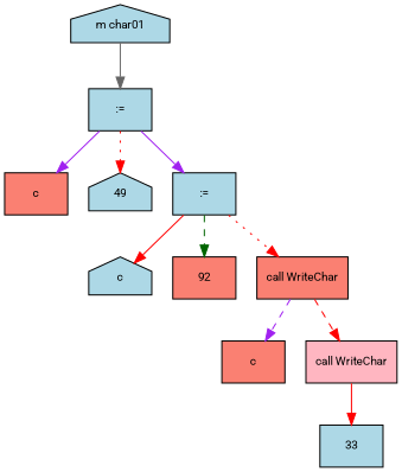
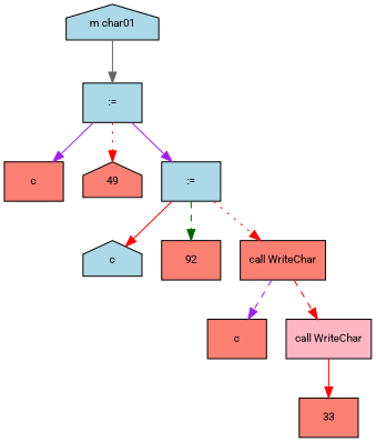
  digraph {
    fontname=Roboto
    fontsize=10
    node [fillcolor=lightblue fontname=Roboto fontsize=10 shape=box style=filled]
    edge [color=red fontname=Roboto fontsize=10 style=solid]
    n1 [label="m char01" shape=house]
    n2 [label=":="]
    n3 [fillcolor=salmon label=c]
-   n4 [label=49 shape=house]
+   n4 [fillcolor=salmon label=49 shape=house]
    n5 [label=":="]
    n6 [label=c shape=house]
    n7 [fillcolor=salmon label=92]
    n8 [fillcolor=salmon label="call WriteChar"]
    n9 [fillcolor=salmon label=c]
    n10 [fillcolor=lightpink label="call WriteChar"]
-   n11 [label=33]
+   n11 [fillcolor=salmon label=33]
    n1 -> n2 [color=gray40]
    n2 -> n3 [color=purple]
    n2 -> n4 [style=dotted]
    n2 -> n5 [color=purple]
    n5 -> n6
    n5 -> n7 [color=darkgreen style=dashed]
    n5 -> n8 [style=dotted]
    n8 -> n9 [color=purple style=dashed]
    n8 -> n10 [style=dashed]
    n10 -> n11
  }
